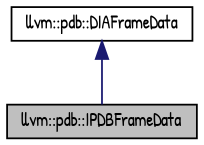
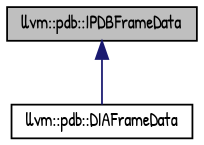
  digraph {
    fontname="Patrick Hand"
    node [color=black fontname="Patrick Hand" fontsize=10 shape=box]
    n1 [fillcolor=grey75 fontcolor=black height=0.2 label="llvm::pdb::IPDBFrameData" style=filled width=0.4]
    n2 [height=0.2 label="llvm::pdb::DIAFrameData" width=0.4]
-   n2 -> n1 [color=midnightblue dir=back fontname="Patrick Hand" fontsize=10 labelfontname=Helvetica labelfontsize=10 style=solid]
+   n1 -> n2 [color=midnightblue dir=back fontname="Patrick Hand" fontsize=10 labelfontname=Helvetica labelfontsize=10 style=solid]
  }
